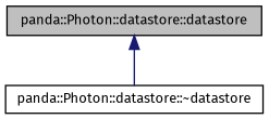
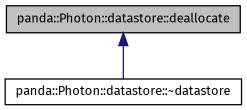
  digraph {
    rankdir=TB
    fontname="Fira Sans"
    node [color=black fontname="Fira Sans" fontsize=10 shape=record style=filled]
-   n1 [fillcolor=grey75 fontcolor=black height=0.2 label="panda::Photon::datastore::datastore" width=0.4]
+   n1 [fillcolor=grey75 fontcolor=black height=0.2 label="panda::Photon::datastore::deallocate" width=0.4]
    n2 [fillcolor=white height=0.2 label="panda::Photon::datastore::~datastore" width=0.4]
    n1 -> n2 [color=midnightblue dir=back fontname="Fira Sans" fontsize=10 labelfontname=Helvetica labelfontsize=10 style=solid]
  }
